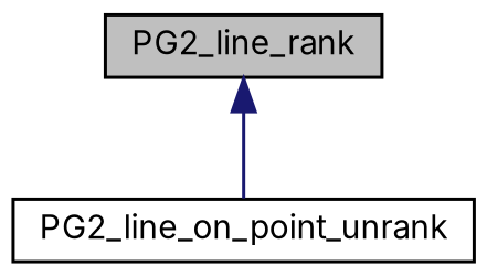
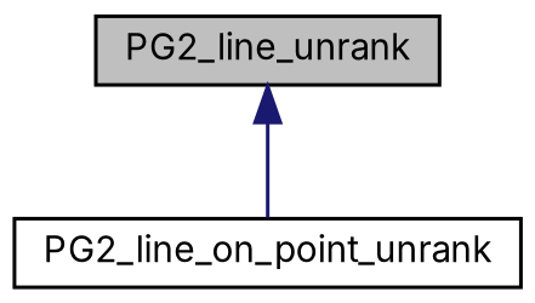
  digraph {
    rankdir=TB
    fontname=Inter
    node [color=black fontname=Inter fontsize=10 shape=record style=filled]
-   n1 [fillcolor=grey75 fontcolor=black height=0.2 label=PG2_line_rank width=0.4]
+   n1 [fillcolor=grey75 fontcolor=black height=0.2 label=PG2_line_unrank width=0.4]
    n2 [fillcolor=white height=0.2 label=PG2_line_on_point_unrank width=0.4]
    n1 -> n2 [color=midnightblue dir=back fontname=Inter fontsize=10 labelfontname=Helvetica labelfontsize=10 style=solid]
  }
